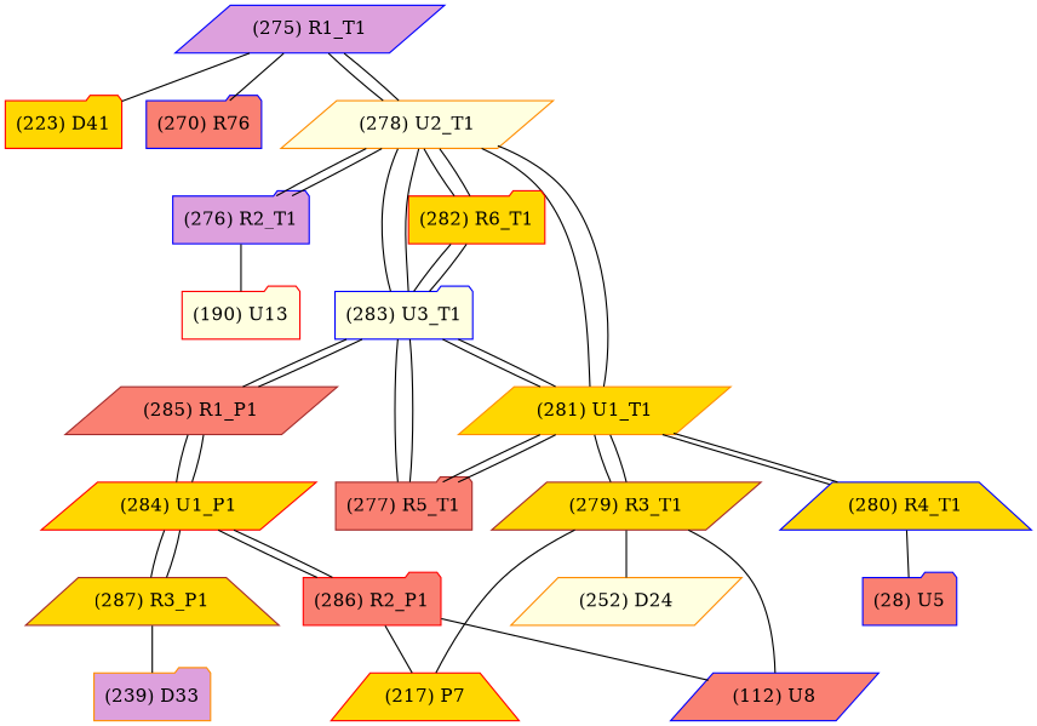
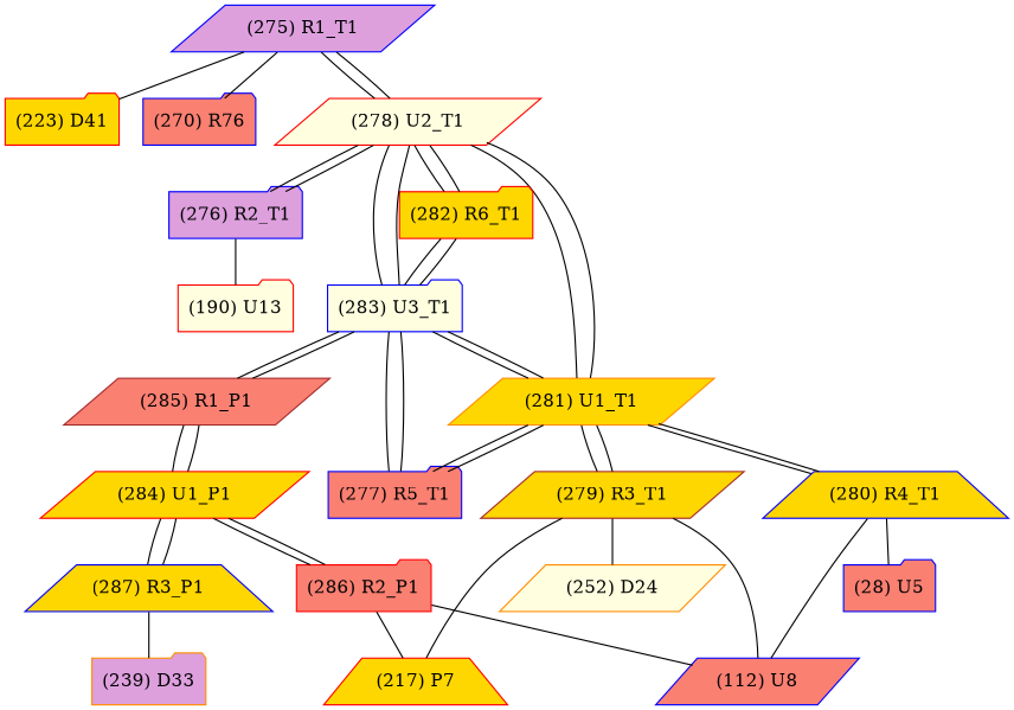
  graph {
    node [color=blue fillcolor=gold shape=folder style=filled]
    n1 [fillcolor=plum label="(275) R1_T1" shape=parallelogram]
    n2 [color=red label="(223) D41"]
    n3 [fillcolor=salmon label="(270) R76"]
-   n4 [color=darkorange fillcolor=lightyellow label="(278) U2_T1" shape=parallelogram]
+   n4 [color=red fillcolor=lightyellow label="(278) U2_T1" shape=parallelogram]
    n5 [fillcolor=plum label="(276) R2_T1"]
    n6 [fillcolor=lightyellow label="(283) U3_T1"]
    n7 [color=darkorange label="(281) U1_T1" shape=parallelogram]
    n8 [color=red label="(282) R6_T1"]
    n9 [color=red fillcolor=lightyellow label="(190) U13"]
-   n10 [color=brown fillcolor=salmon label="(277) R5_T1"]
+   n10 [fillcolor=salmon label="(277) R5_T1"]
    n11 [color=brown fillcolor=salmon label="(285) R1_P1" shape=parallelogram]
    n12 [color=brown label="(279) R3_T1" shape=parallelogram]
    n13 [label="(280) R4_T1" shape=trapezium]
    n14 [color=red label="(284) U1_P1" shape=parallelogram]
    n15 [color=red label="(217) P7" shape=trapezium]
    n16 [fillcolor=salmon label="(112) U8" shape=parallelogram]
    n17 [color=darkorange fillcolor=lightyellow label="(252) D24" shape=parallelogram]
    n18 [fillcolor=salmon label="(28) U5"]
-   n19 [color=brown label="(287) R3_P1" shape=trapezium]
+   n19 [label="(287) R3_P1" shape=trapezium]
    n20 [color=red fillcolor=salmon label="(286) R2_P1"]
    n21 [color=darkorange fillcolor=plum label="(239) D33"]
    n1 -- n2
    n1 -- n3
    n1 -- n4
    n4 -- n1
    n4 -- n5
    n4 -- n6
    n4 -- n7
    n4 -- n8
    n5 -- n4
    n5 -- n9
    n6 -- n4
    n6 -- n7
    n6 -- n8
    n6 -- n10
    n6 -- n11
    n7 -- n4
    n7 -- n6
    n7 -- n10
    n7 -- n12
    n7 -- n13
    n8 -- n4
    n8 -- n6
    n10 -- n6
    n10 -- n7
    n11 -- n6
    n11 -- n14
    n12 -- n7
    n12 -- n15
    n12 -- n16
    n12 -- n17
    n13 -- n7
+   n13 -- n16
    n13 -- n18
    n14 -- n11
    n14 -- n19
    n14 -- n20
    n19 -- n14
    n19 -- n21
    n20 -- n14
    n20 -- n15
    n20 -- n16
  }
